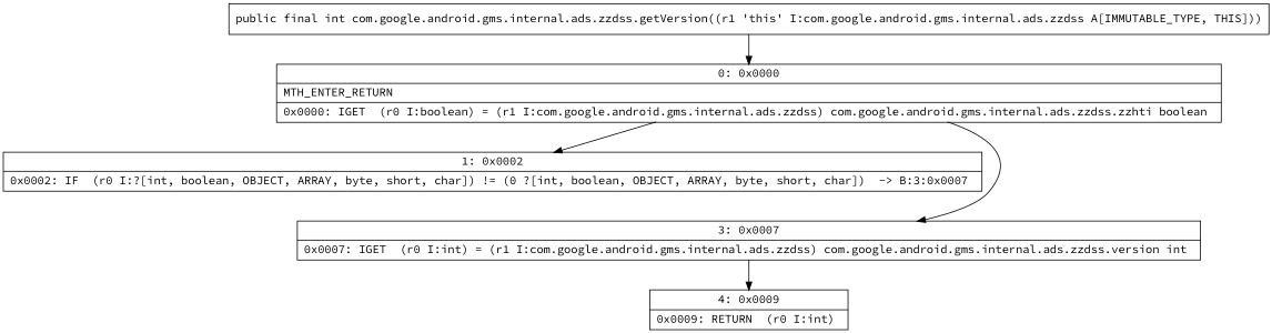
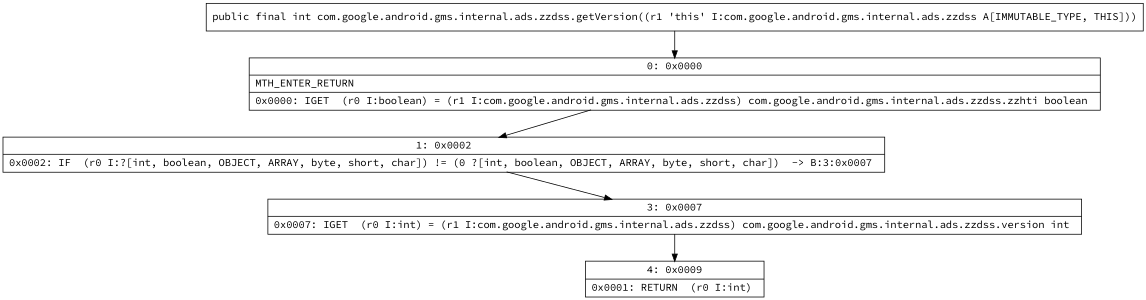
  digraph {
    fontname="Source Code Pro"
    node [fontname="Source Code Pro" shape=record]
    edge [fontname="Source Code Pro"]
    n1 [label="{0\:\ 0x0000|MTH_ENTER_RETURN\l|0x0000: IGET  (r0 I:boolean) = (r1 I:com.google.android.gms.internal.ads.zzdss) com.google.android.gms.internal.ads.zzdss.zzhti boolean \l}"]
    n2 [label="{1\:\ 0x0002|0x0002: IF  (r0 I:?[int, boolean, OBJECT, ARRAY, byte, short, char]) != (0 ?[int, boolean, OBJECT, ARRAY, byte, short, char])  \-\> B:3:0x0007 \l}"]
    n3 [label="{3\:\ 0x0007|0x0007: IGET  (r0 I:int) = (r1 I:com.google.android.gms.internal.ads.zzdss) com.google.android.gms.internal.ads.zzdss.version int \l}"]
-   n4 [label="{4\:\ 0x0009|0x0009: RETURN  (r0 I:int) \l}"]
+   n4 [label="{4\:\ 0x0009|0x0001: RETURN  (r0 I:int) \l}"]
    n5 [label="{public final int com.google.android.gms.internal.ads.zzdss.getVersion((r1 'this' I:com.google.android.gms.internal.ads.zzdss A[IMMUTABLE_TYPE, THIS])) }"]
    n1 -> n2
-   n1 -> n3
+   n2 -> n3
    n3 -> n4
    n5 -> n1
  }
